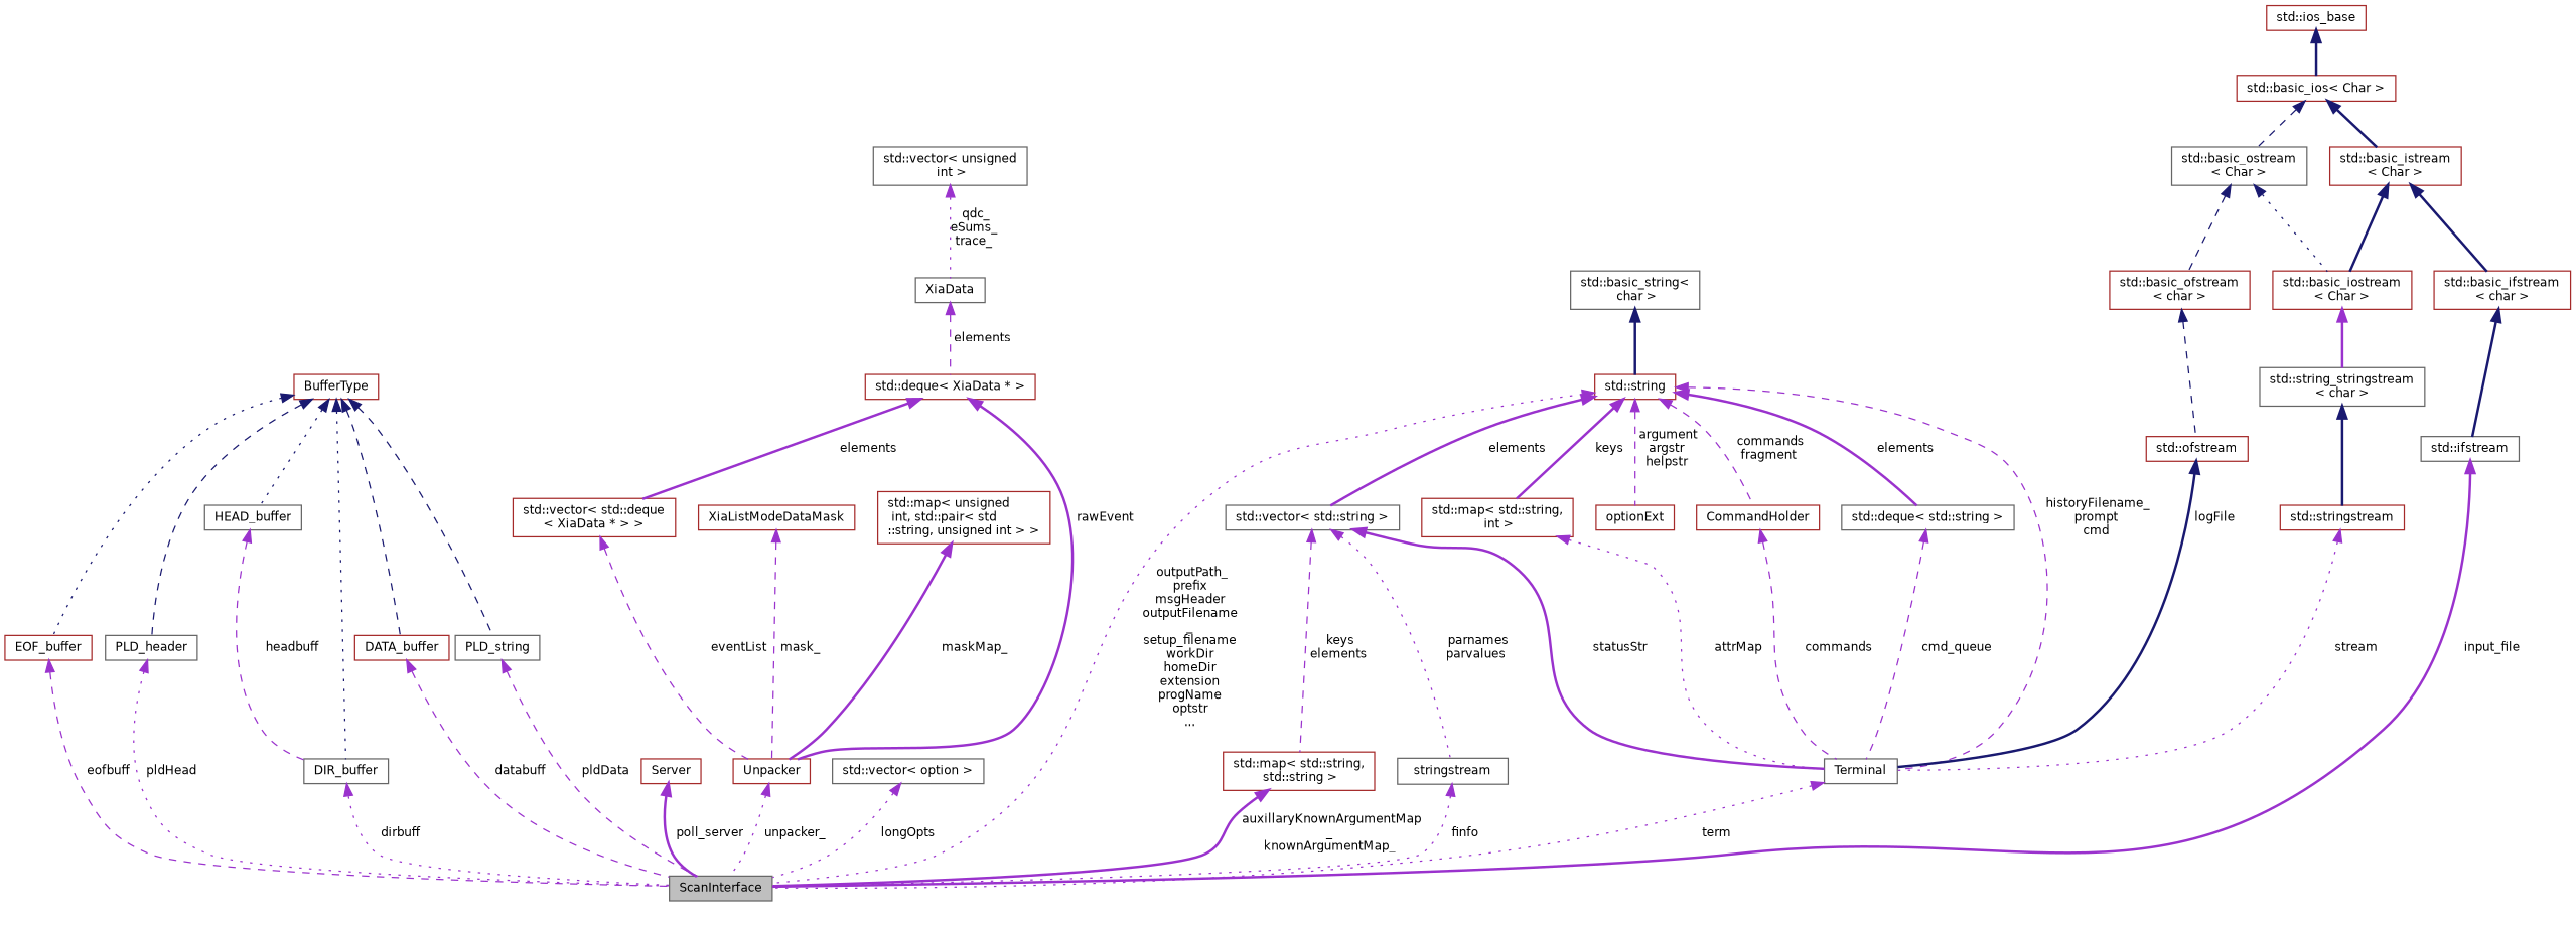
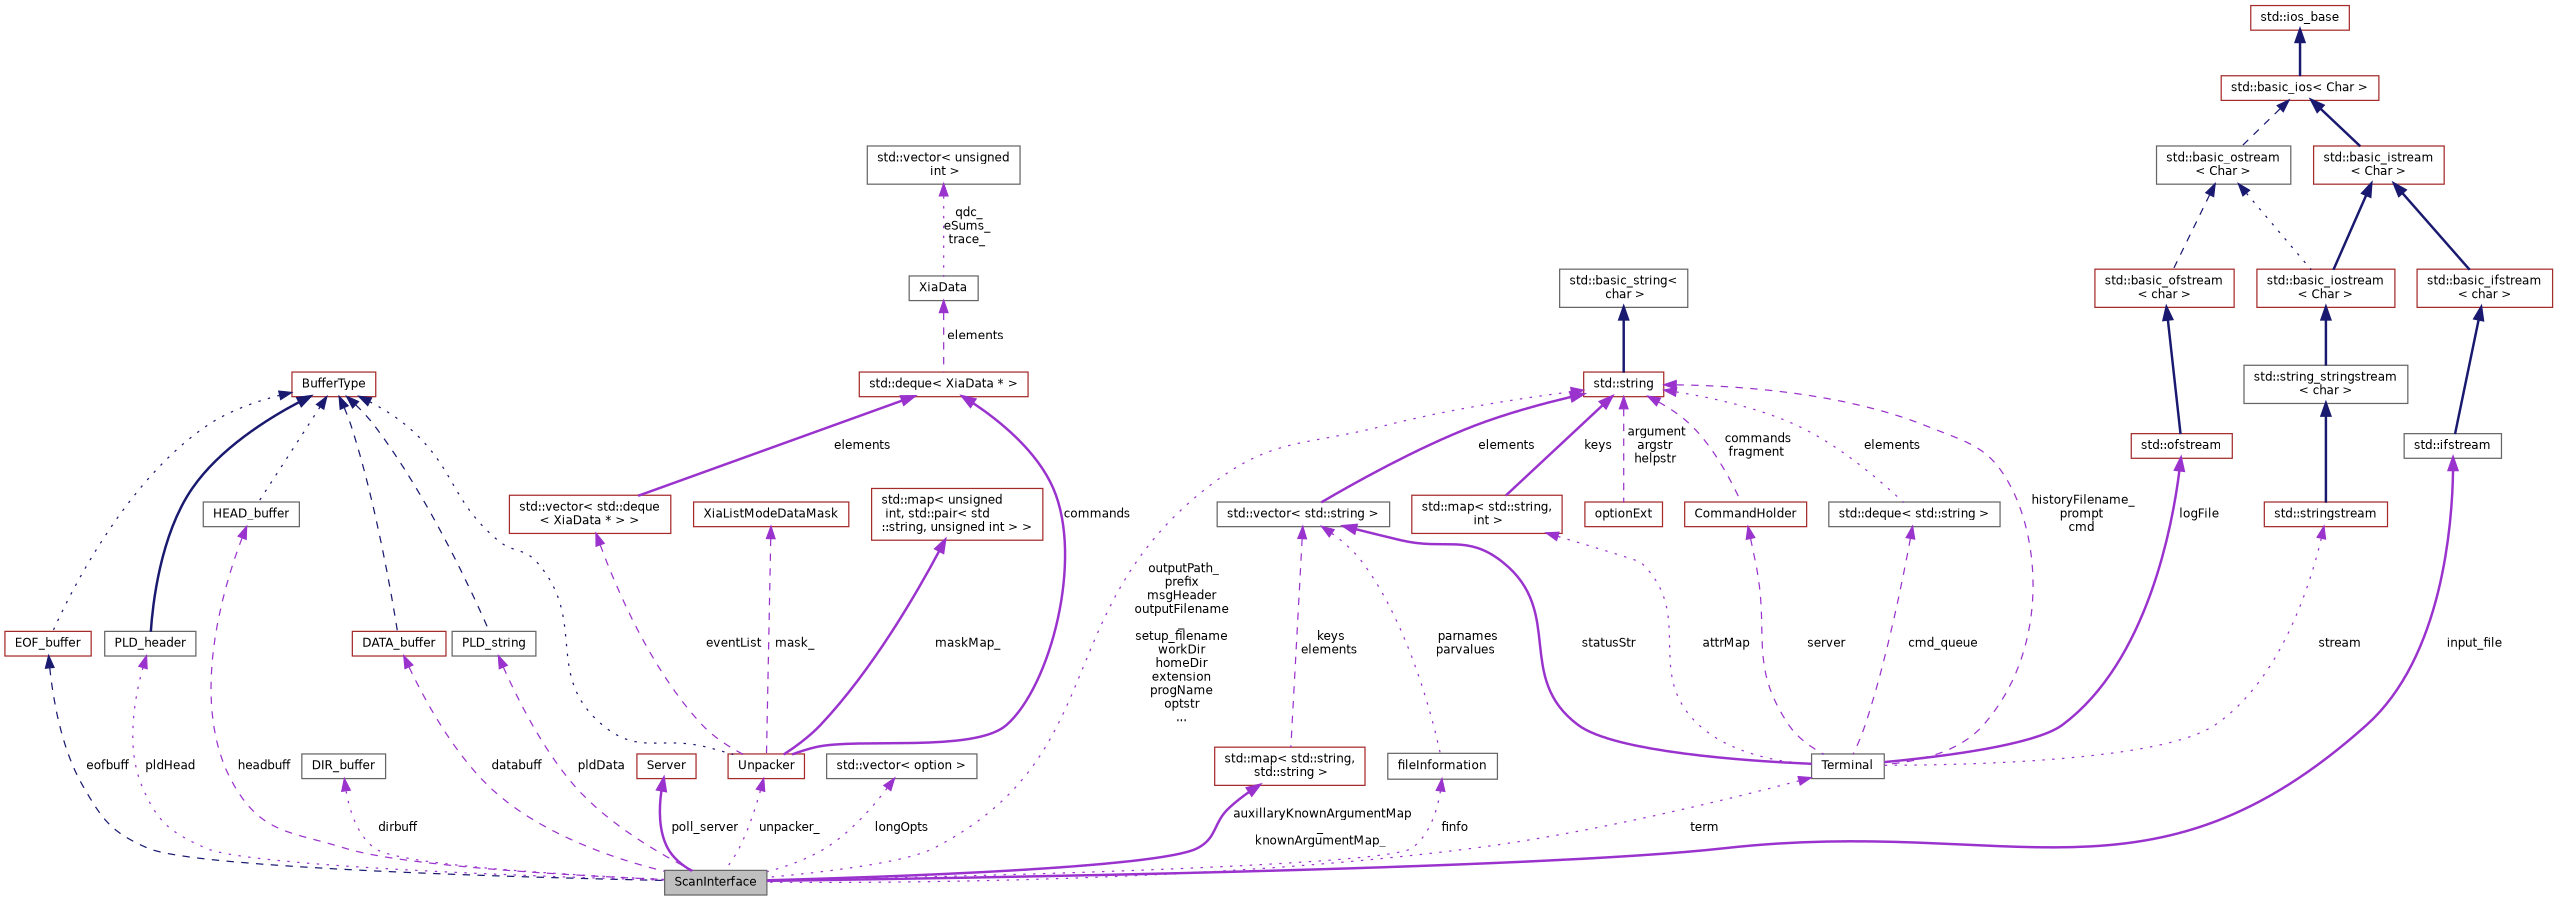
  digraph {
    rankdir=TB
    node [color=brown fillcolor=white fontname=Helvetica fontsize=10 shape=record style=filled]
    edge [color=darkorchid3 dir=back fontname=Helvetica fontsize=10 labelfontname=Helvetica labelfontsize=10 style=bold]
    n1 [color=gray40 fillcolor=grey75 fontcolor=black height=0.2 label=ScanInterface width=0.4]
    n2 [color=gray40 height=0.2 label=PLD_string width=0.4]
    n3 [height=0.2 label=BufferType width=0.4]
    n4 [height=0.2 label=EOF_buffer width=0.4]
    n5 [color=gray40 height=0.2 label=DIR_buffer width=0.4]
    n6 [color=gray40 height=0.2 label=PLD_header width=0.4]
    n7 [height=0.2 label=DATA_buffer width=0.4]
    n8 [color=gray40 height=0.2 label=HEAD_buffer width=0.4]
    n9 [height=0.2 label=Server width=0.4]
    n10 [height=0.2 label=Unpacker width=0.4]
    n11 [height=0.2 label="std::vector\< std::deque\l\< XiaData * \> \>" width=0.4]
    n12 [height=0.2 label="std::deque\< XiaData * \>" width=0.4]
    n13 [color=gray40 height=0.2 label=XiaData width=0.4]
    n14 [color=gray40 height=0.2 label="std::vector\< unsigned\l int \>" width=0.4]
    n15 [height=0.2 label=XiaListModeDataMask width=0.4]
    n16 [height=0.2 label="std::map\< unsigned\l int, std::pair\< std\l::string, unsigned int \> \>" width=0.4]
    n17 [color=gray40 height=0.2 label="std::vector\< option \>" width=0.4]
    n18 [height=0.2 label=optionExt width=0.4]
    n19 [height=0.2 label="std::string" width=0.4]
    n20 [color=gray40 height=0.2 label=Terminal width=0.4]
    n21 [height=0.2 label="std::map\< std::string,\l int \>" width=0.4]
    n22 [height=0.2 label=CommandHolder width=0.4]
    n23 [color=gray40 height=0.2 label="std::vector\< std::string \>" width=0.4]
    n24 [color=gray40 height=0.2 label="std::deque\< std::string \>" width=0.4]
    n25 [height=0.2 label="std::map\< std::string,\l std::string \>" width=0.4]
-   n26 [color=gray40 height=0.2 label=stringstream width=0.4]
+   n26 [color=gray40 height=0.2 label=fileInformation width=0.4]
    n27 [color=gray40 height=0.2 label="std::basic_string\<\l char \>" width=0.4]
    n28 [color=gray40 height=0.2 label="std::ifstream" width=0.4]
    n29 [height=0.2 label="std::basic_ifstream\l\< char \>" width=0.4]
    n30 [height=0.2 label="std::basic_istream\l\< Char \>" width=0.4]
    n31 [height=0.2 label="std::basic_iostream\l\< Char \>" width=0.4]
    n32 [color=gray40 height=0.2 label="std::string_stringstream\l\< char \>" width=0.4]
    n33 [height=0.2 label="std::basic_ios\< Char \>" width=0.4]
    n34 [color=gray40 height=0.2 label="std::basic_ostream\l\< Char \>" width=0.4]
    n35 [height=0.2 label="std::basic_ofstream\l\< char \>" width=0.4]
    n36 [height=0.2 label="std::ios_base" width=0.4]
    n37 [height=0.2 label="std::stringstream" width=0.4]
    n38 [height=0.2 label="std::ofstream" width=0.4]
    n2 -> n1 [label=" pldData" style=dashed]
    n3 -> n2 [color=midnightblue style=dashed]
    n3 -> n4 [color=midnightblue style=dotted]
-   n3 -> n5 [color=midnightblue style=dotted]
-   n3 -> n6 [color=midnightblue style=dashed]
+   n3 -> n10 [color=midnightblue style=dotted]
+   n3 -> n6 [color=midnightblue]
    n3 -> n7 [color=midnightblue style=dashed]
    n3 -> n8 [color=midnightblue style=dotted]
-   n4 -> n1 [label=" eofbuff" style=dashed]
+   n4 -> n1 [color=midnightblue label=" eofbuff" style=dashed]
    n5 -> n1 [label=" dirbuff" style=dotted]
    n6 -> n1 [label=" pldHead" style=dotted]
    n7 -> n1 [label=" databuff" style=dashed]
-   n8 -> n5 [label=" headbuff" style=dashed]
+   n8 -> n1 [label=" headbuff" style=dashed]
    n9 -> n1 [label=" poll_server"]
    n10 -> n1 [label=" unpacker_" style=dotted]
    n11 -> n10 [label=" eventList" style=dashed]
-   n12 -> n10 [label=" rawEvent"]
+   n12 -> n10 [label=" commands"]
    n12 -> n11 [label=" elements"]
    n13 -> n12 [label=" elements" style=dashed]
    n14 -> n13 [label=" qdc_\neSums_\ntrace_" style=dotted]
    n15 -> n10 [label=" mask_" style=dashed]
    n16 -> n10 [label=" maskMap_"]
    n17 -> n1 [label=" longOpts" style=dotted]
    n19 -> n1 [label=" outputPath_\nprefix\nmsgHeader\noutputFilename\l_\nsetup_filename\nworkDir\nhomeDir\nextension\nprogName\noptstr\n..." style=dotted]
    n19 -> n18 [label=" argument\nargstr\nhelpstr" style=dashed]
    n19 -> n20 [label=" historyFilename_\nprompt\ncmd" style=dashed]
    n19 -> n21 [label=" keys"]
    n19 -> n22 [label=" commands\nfragment" style=dashed]
    n19 -> n23 [label=" elements"]
-   n19 -> n24 [label=" elements"]
+   n19 -> n24 [label=" elements" style=dotted]
    n20 -> n1 [label=" term" style=dotted]
    n21 -> n20 [label=" attrMap" style=dotted]
-   n22 -> n20 [label=" commands" style=dashed]
+   n22 -> n20 [label=" server" style=dashed]
    n23 -> n20 [label=" statusStr"]
    n23 -> n25 [label=" keys\nelements" style=dashed]
    n23 -> n26 [label=" parnames\nparvalues" style=dotted]
    n24 -> n20 [label=" cmd_queue" style=dashed]
    n25 -> n1 [label=" auxillaryKnownArgumentMap\l_\nknownArgumentMap_"]
    n26 -> n1 [label=" finfo" style=dotted]
    n27 -> n19 [color=midnightblue]
    n28 -> n1 [label=" input_file"]
    n29 -> n28 [color=midnightblue]
    n30 -> n29 [color=midnightblue]
    n30 -> n31 [color=midnightblue]
-   n31 -> n32
+   n31 -> n32 [color=midnightblue]
    n32 -> n37 [color=midnightblue]
    n33 -> n30 [color=midnightblue]
    n33 -> n34 [color=midnightblue style=dashed]
    n34 -> n31 [color=midnightblue style=dotted]
    n34 -> n35 [color=midnightblue style=dashed]
-   n35 -> n38 [color=midnightblue style=dashed]
+   n35 -> n38 [color=midnightblue]
    n36 -> n33 [color=midnightblue]
    n37 -> n20 [label=" stream" style=dotted]
-   n38 -> n20 [color=midnightblue label=" logFile"]
+   n38 -> n20 [label=" logFile"]
  }
